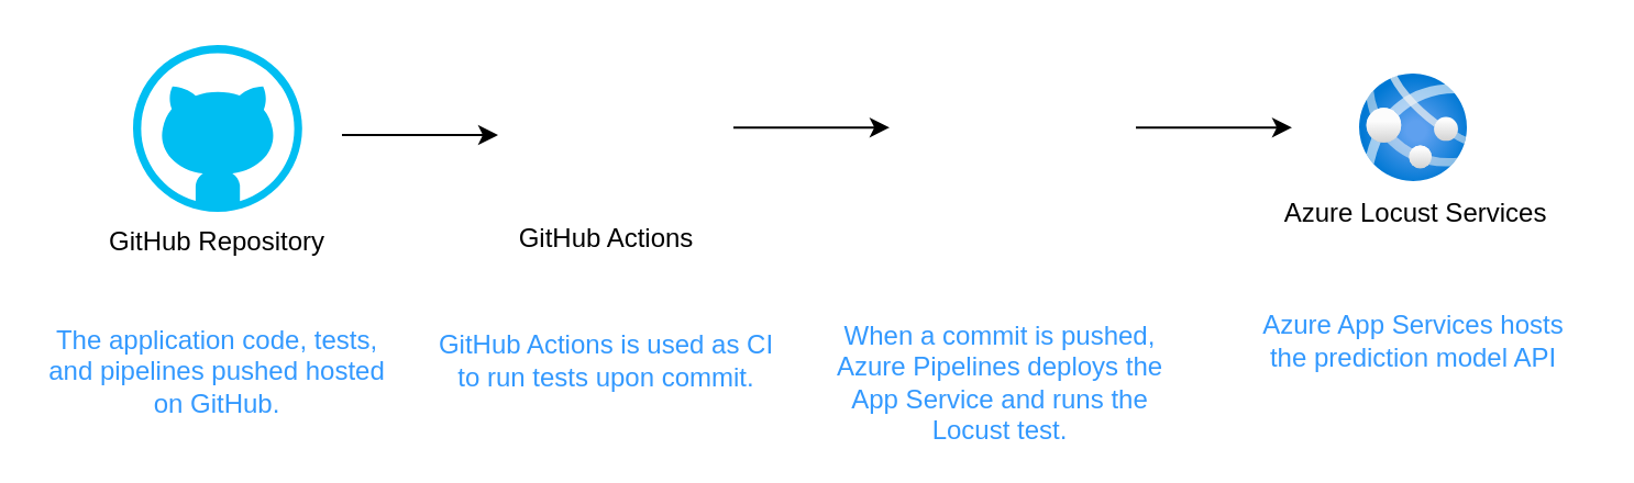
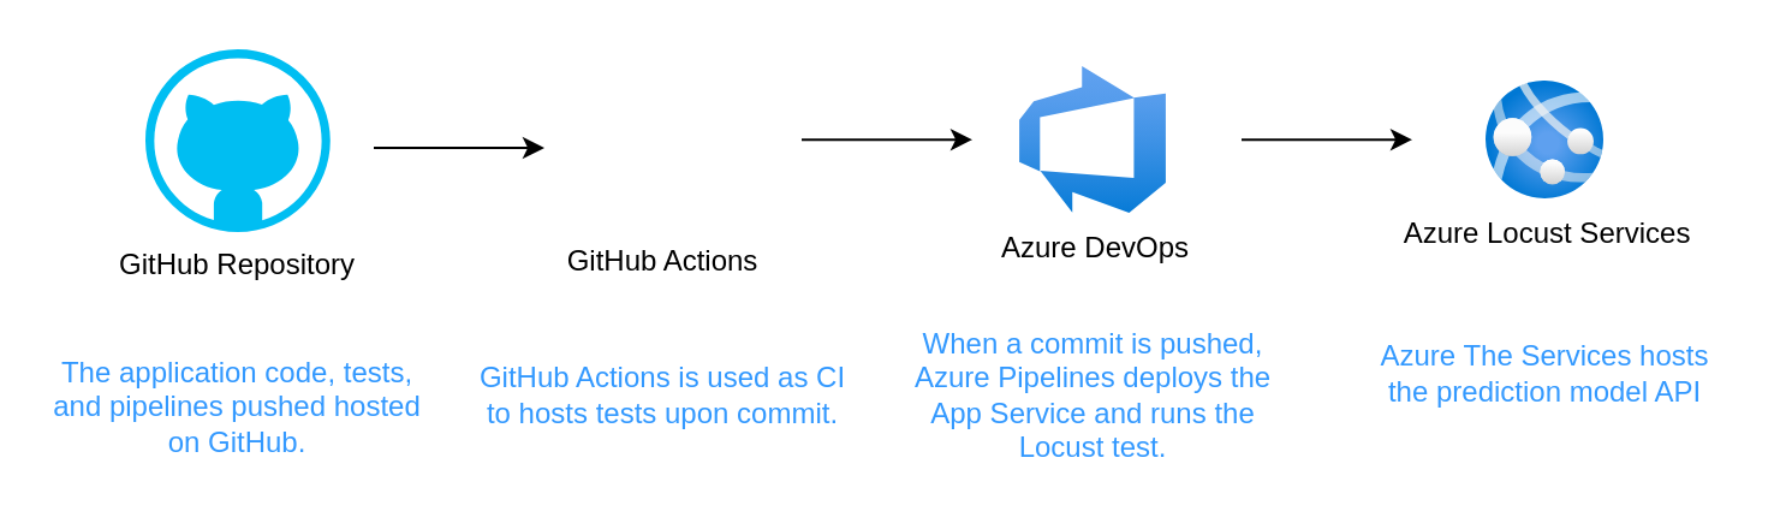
  <mxCell id="0" />
  <mxCell id="1" parent="0" />
  <mxCell id="2" value="GitHub Repository" style="verticalLabelPosition=bottom;html=1;verticalAlign=top;align=center;strokeColor=none;fillColor=#00BEF2;shape=mxgraph.azure.github_code;pointerEvents=1;" vertex="1" parent="1"><mxGeometry x="60" y="20" width="76.9" height="76" as="geometry" /></mxCell>
  <mxCell id="3" value="GitHub Actions" style="shape=image;verticalLabelPosition=bottom;labelBackgroundColor=default;verticalAlign=top;aspect=fixed;imageAspect=0;image=https://seeklogo.com/images/G/github-actions-logo-031704BDC6-seeklogo.com.png;" vertex="1" parent="1"><mxGeometry x="239" y="21.5" width="73" height="73" as="geometry" /></mxCell>
+ <mxCell id="4" value="Azure DevOps" style="image;aspect=fixed;html=1;points=[];align=center;fontSize=12;image=img/lib/azure2/devops/Azure_DevOps.svg;" vertex="1" parent="1"><mxGeometry x="424" y="27.5" width="61" height="61" as="geometry" /></mxCell>
  <mxCell id="5" value="Azure Locust Services" style="image;aspect=fixed;html=1;points=[];align=center;fontSize=12;image=img/lib/azure2/compute/App_Services.svg;" vertex="1" parent="1"><mxGeometry x="618" y="33.5" width="49" height="49" as="geometry" /></mxCell>
  <mxCell id="6" value="" style="endArrow=classic;html=1;rounded=0;" edge="1" parent="1"><mxGeometry width="50" height="50" relative="1" as="geometry"><mxPoint x="155" y="61" as="sourcePoint" /><mxPoint x="226" y="61" as="targetPoint" /></mxGeometry></mxCell>
  <mxCell id="7" value="" style="endArrow=classic;html=1;rounded=0;" edge="1" parent="1"><mxGeometry width="50" height="50" relative="1" as="geometry"><mxPoint x="333" y="57.58" as="sourcePoint" /><mxPoint x="404" y="57.58" as="targetPoint" /></mxGeometry></mxCell>
  <mxCell id="8" value="" style="endArrow=classic;html=1;rounded=0;" edge="1" parent="1"><mxGeometry width="50" height="50" relative="1" as="geometry"><mxPoint x="516" y="57.58" as="sourcePoint" /><mxPoint x="587" y="57.58" as="targetPoint" /></mxGeometry></mxCell>
  <mxCell id="9" value="The application code, tests, and pipelines pushed hosted on GitHub." style="text;html=1;strokeColor=none;fillColor=none;align=center;verticalAlign=middle;whiteSpace=wrap;rounded=0;fontColor=#3399FF;" vertex="1" parent="1"><mxGeometry x="20.93" y="139" width="155.05" height="59" as="geometry" /></mxCell>
- <mxCell id="10" value="GitHub Actions is used as CI to run tests upon commit." style="text;html=1;strokeColor=none;fillColor=none;align=center;verticalAlign=middle;whiteSpace=wrap;rounded=0;fontColor=#3399FF;" vertex="1" parent="1"><mxGeometry x="197.97" y="134" width="155.05" height="59" as="geometry" /></mxCell>
- <mxCell id="11" value="When a commit is pushed, Azure Pipelines deploys the App Service and runs the Locust test." style="text;html=1;strokeColor=none;fillColor=none;align=center;verticalAlign=middle;whiteSpace=wrap;rounded=0;fontColor=#3399FF;" vertex="1" parent="1"><mxGeometry x="376.97" y="144" width="155.05" height="59" as="geometry" /></mxCell>
- <mxCell id="12" value="Azure App Services hosts the prediction model API" style="text;html=1;strokeColor=none;fillColor=none;align=center;verticalAlign=middle;whiteSpace=wrap;rounded=0;fontColor=#3399FF;" vertex="1" parent="1"><mxGeometry x="564.97" y="125" width="155.05" height="59" as="geometry" /></mxCell>
+ <mxCell id="10" value="GitHub Actions is used as CI to hosts tests upon commit." style="text;html=1;strokeColor=none;fillColor=none;align=center;verticalAlign=middle;whiteSpace=wrap;rounded=0;fontColor=#3399FF;" vertex="1" parent="1"><mxGeometry x="197.97" y="134" width="155.05" height="59" as="geometry" /></mxCell>
+ <mxCell id="11" value="When a commit is pushed, Azure Pipelines deploys the App Service and runs the Locust test." style="text;html=1;strokeColor=none;fillColor=none;align=center;verticalAlign=middle;whiteSpace=wrap;rounded=0;fontColor=#3399FF;" vertex="1" parent="1"><mxGeometry x="376.97" y="134" width="155.05" height="59" as="geometry" /></mxCell>
+ <mxCell id="12" value="Azure The Services hosts the prediction model API" style="text;html=1;strokeColor=none;fillColor=none;align=center;verticalAlign=middle;whiteSpace=wrap;rounded=0;fontColor=#3399FF;" vertex="1" parent="1"><mxGeometry x="564.97" y="125" width="155.05" height="59" as="geometry" /></mxCell>
